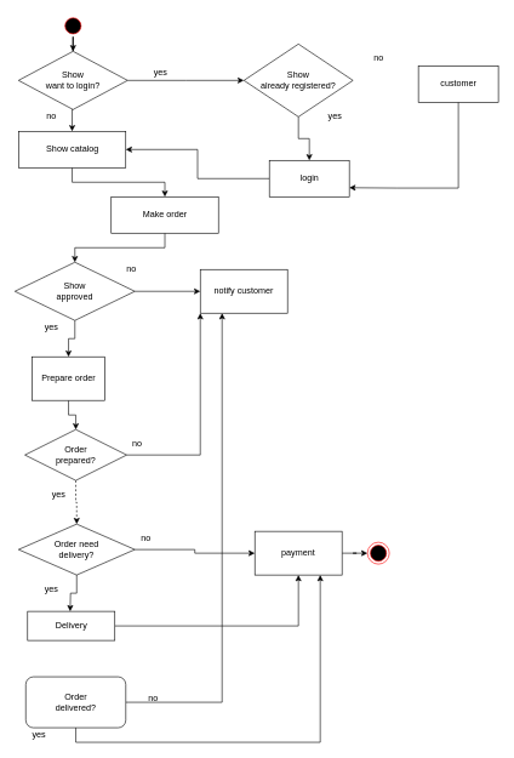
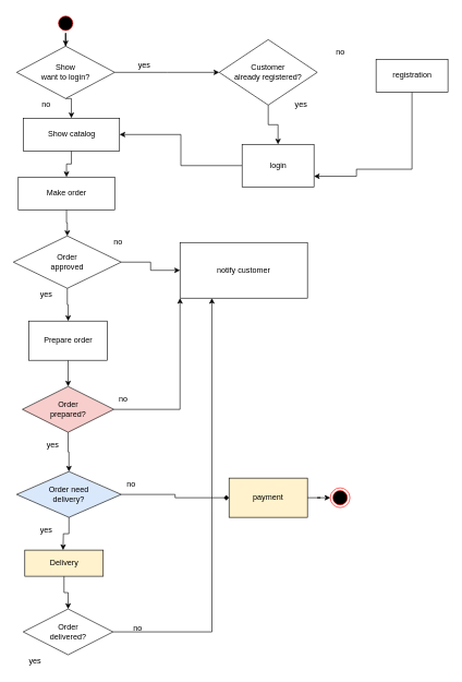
  <mxCell id="0" />
  <mxCell id="1" parent="0" />
  <mxCell id="2" value="" style="edgeStyle=orthogonalEdgeStyle;rounded=0;orthogonalLoop=1;jettySize=auto;html=1;" parent="1" source="3" target="17" edge="1"><mxGeometry relative="1" as="geometry" /></mxCell>
  <mxCell id="3" value="" style="ellipse;html=1;shape=startState;fillColor=#000000;strokeColor=#ff0000;" parent="1" vertex="1"><mxGeometry x="85" y="20" width="30" height="30" as="geometry" /></mxCell>
  <mxCell id="4" value="" style="edgeStyle=orthogonalEdgeStyle;rounded=0;orthogonalLoop=1;jettySize=auto;html=1;" parent="1" source="5" target="7" edge="1"><mxGeometry relative="1" as="geometry" /></mxCell>
- <mxCell id="5" value="Show catalog" style="html=1;" parent="1" vertex="1"><mxGeometry x="25" y="180" width="147.5" height="50" as="geometry" /></mxCell>
+ <mxCell id="5" value="Show catalog" style="html=1;" parent="1" vertex="1"><mxGeometry x="35" y="180" width="147.5" height="50" as="geometry" /></mxCell>
  <mxCell id="6" value="" style="edgeStyle=orthogonalEdgeStyle;rounded=0;orthogonalLoop=1;jettySize=auto;html=1;" parent="1" source="7" target="20" edge="1"><mxGeometry relative="1" as="geometry" /></mxCell>
- <mxCell id="7" value="&lt;div&gt;Make order&lt;/div&gt;" style="html=1;" parent="1" vertex="1"><mxGeometry x="152.5" y="270" width="147.5" height="50" as="geometry" /></mxCell>
+ <mxCell id="7" value="&lt;div&gt;Make order&lt;/div&gt;" style="html=1;" parent="1" vertex="1"><mxGeometry x="27.5" y="270" width="147.5" height="50" as="geometry" /></mxCell>
  <mxCell id="8" style="edgeStyle=orthogonalEdgeStyle;rounded=0;orthogonalLoop=1;jettySize=auto;html=1;" parent="1" source="9" target="5" edge="1"><mxGeometry relative="1" as="geometry" /></mxCell>
- <mxCell id="9" value="login" style="html=1;" parent="1" vertex="1"><mxGeometry x="370" y="220" width="110" height="50" as="geometry" /></mxCell>
+ <mxCell id="9" value="login" style="html=1;" parent="1" vertex="1"><mxGeometry x="370" y="220" width="110" height="65" as="geometry" /></mxCell>
  <mxCell id="10" style="edgeStyle=orthogonalEdgeStyle;rounded=0;orthogonalLoop=1;jettySize=auto;html=1;entryX=1;entryY=0.75;entryDx=0;entryDy=0;" parent="1" source="11" target="9" edge="1"><mxGeometry relative="1" as="geometry"><Array as="points"><mxPoint x="630" y="258" /><mxPoint x="545" y="258" /></Array></mxGeometry></mxCell>
- <mxCell id="11" value="customer" style="html=1;" parent="1" vertex="1"><mxGeometry x="575" y="90" width="110" height="50" as="geometry" /></mxCell>
+ <mxCell id="11" value="registration" style="html=1;" parent="1" vertex="1"><mxGeometry x="575" y="90" width="110" height="50" as="geometry" /></mxCell>
  <mxCell id="12" value="&lt;div&gt;no&lt;/div&gt;" style="text;html=1;resizable=0;autosize=1;align=center;verticalAlign=middle;points=[];fillColor=none;strokeColor=none;rounded=0;" parent="1" vertex="1"><mxGeometry x="55" y="150" width="30" height="20" as="geometry" /></mxCell>
  <mxCell id="13" value="" style="edgeStyle=orthogonalEdgeStyle;rounded=0;orthogonalLoop=1;jettySize=auto;html=1;" parent="1" source="14" target="9" edge="1"><mxGeometry relative="1" as="geometry" /></mxCell>
- <mxCell id="14" value="Show &lt;br&gt;already registered?" style="rhombus;whiteSpace=wrap;html=1;" parent="1" vertex="1"><mxGeometry x="335" y="60" width="150" height="100" as="geometry" /></mxCell>
+ <mxCell id="14" value="Customer &lt;br&gt;already registered?" style="rhombus;whiteSpace=wrap;html=1;" parent="1" vertex="1"><mxGeometry x="335" y="60" width="150" height="100" as="geometry" /></mxCell>
  <mxCell id="15" style="edgeStyle=orthogonalEdgeStyle;rounded=0;orthogonalLoop=1;jettySize=auto;html=1;exitX=1;exitY=0.5;exitDx=0;exitDy=0;" parent="1" source="17" edge="1"><mxGeometry relative="1" as="geometry"><mxPoint x="335" y="110" as="targetPoint" /></mxGeometry></mxCell>
  <mxCell id="16" style="edgeStyle=orthogonalEdgeStyle;rounded=0;orthogonalLoop=1;jettySize=auto;html=1;exitX=0.5;exitY=1;exitDx=0;exitDy=0;entryX=0.5;entryY=0;entryDx=0;entryDy=0;" parent="1" source="17" target="5" edge="1"><mxGeometry relative="1" as="geometry" /></mxCell>
  <mxCell id="17" value="Show &lt;br&gt;want to login?" style="rhombus;whiteSpace=wrap;html=1;" parent="1" vertex="1"><mxGeometry x="25" y="70" width="150" height="80" as="geometry" /></mxCell>
  <mxCell id="18" style="edgeStyle=orthogonalEdgeStyle;rounded=0;orthogonalLoop=1;jettySize=auto;html=1;exitX=0.5;exitY=1;exitDx=0;exitDy=0;" parent="1" source="20" target="25" edge="1"><mxGeometry relative="1" as="geometry" /></mxCell>
  <mxCell id="19" value="" style="edgeStyle=orthogonalEdgeStyle;rounded=0;orthogonalLoop=1;jettySize=auto;html=1;" parent="1" source="20" target="27" edge="1"><mxGeometry relative="1" as="geometry" /></mxCell>
- <mxCell id="20" value="Show&lt;br&gt;approved" style="rhombus;whiteSpace=wrap;html=1;" parent="1" vertex="1"><mxGeometry x="20" y="360" width="165" height="80" as="geometry" /></mxCell>
+ <mxCell id="20" value="Order&lt;br&gt;approved" style="rhombus;whiteSpace=wrap;html=1;" parent="1" vertex="1"><mxGeometry x="20" y="360" width="165" height="80" as="geometry" /></mxCell>
  <mxCell id="21" value="yes" style="text;html=1;resizable=0;autosize=1;align=center;verticalAlign=middle;points=[];fillColor=none;strokeColor=none;rounded=0;" parent="1" vertex="1"><mxGeometry x="205" y="90" width="30" height="20" as="geometry" /></mxCell>
  <mxCell id="22" value="&lt;div&gt;no&lt;/div&gt;" style="text;html=1;resizable=0;autosize=1;align=center;verticalAlign=middle;points=[];fillColor=none;strokeColor=none;rounded=0;" parent="1" vertex="1"><mxGeometry x="505" y="70" width="30" height="20" as="geometry" /></mxCell>
  <mxCell id="23" value="yes" style="text;html=1;resizable=0;autosize=1;align=center;verticalAlign=middle;points=[];fillColor=none;strokeColor=none;rounded=0;" parent="1" vertex="1"><mxGeometry x="445" y="150" width="30" height="20" as="geometry" /></mxCell>
  <mxCell id="24" value="" style="edgeStyle=orthogonalEdgeStyle;rounded=0;orthogonalLoop=1;jettySize=auto;html=1;" parent="1" source="25" target="31" edge="1"><mxGeometry relative="1" as="geometry" /></mxCell>
- <mxCell id="25" value="&lt;span class=&quot;VIiyi&quot; lang=&quot;en&quot;&gt;&lt;span class=&quot;JLqJ4b ChMk0b&quot;&gt;&lt;span&gt;Prepare order&lt;/span&gt;&lt;/span&gt;&lt;/span&gt; " style="whiteSpace=wrap;html=1;" parent="1" vertex="1"><mxGeometry x="43.75" y="490" width="100" height="60" as="geometry" /></mxCell>
+ <mxCell id="25" value="&lt;span class=&quot;VIiyi&quot; lang=&quot;en&quot;&gt;&lt;span class=&quot;JLqJ4b ChMk0b&quot;&gt;&lt;span&gt;Prepare order&lt;/span&gt;&lt;/span&gt;&lt;/span&gt; " style="whiteSpace=wrap;html=1;" parent="1" vertex="1"><mxGeometry x="43.75" y="490" width="120" height="60" as="geometry" /></mxCell>
  <mxCell id="26" value="yes" style="text;html=1;resizable=0;autosize=1;align=center;verticalAlign=middle;points=[];fillColor=none;strokeColor=none;rounded=0;" parent="1" vertex="1"><mxGeometry x="55" y="440" width="30" height="20" as="geometry" /></mxCell>
- <mxCell id="27" value="notify customer" style="whiteSpace=wrap;html=1;" parent="1" vertex="1"><mxGeometry x="275" y="370" width="120" height="60" as="geometry" /></mxCell>
+ <mxCell id="27" value="notify customer" style="whiteSpace=wrap;html=1;" parent="1" vertex="1"><mxGeometry x="275" y="370" width="195" height="85" as="geometry" /></mxCell>
  <mxCell id="28" value="&lt;div&gt;no&lt;/div&gt;" style="text;html=1;resizable=0;autosize=1;align=center;verticalAlign=middle;points=[];fillColor=none;strokeColor=none;rounded=0;" parent="1" vertex="1"><mxGeometry x="165" y="360" width="30" height="20" as="geometry" /></mxCell>
  <mxCell id="29" style="edgeStyle=orthogonalEdgeStyle;rounded=0;orthogonalLoop=1;jettySize=auto;html=1;exitX=1;exitY=0.5;exitDx=0;exitDy=0;entryX=0;entryY=1;entryDx=0;entryDy=0;" parent="1" source="31" target="27" edge="1"><mxGeometry relative="1" as="geometry" /></mxCell>
- <mxCell id="30" style="edgeStyle=orthogonalEdgeStyle;rounded=0;orthogonalLoop=1;jettySize=auto;html=1;exitX=0.5;exitY=1;exitDx=0;exitDy=0;dashed=1;" parent="1" source="31" target="35" edge="1"><mxGeometry relative="1" as="geometry" /></mxCell>
- <mxCell id="31" value="Order&lt;br&gt;prepared?" style="rhombus;whiteSpace=wrap;html=1;" parent="1" vertex="1"><mxGeometry x="33.75" y="590" width="140" height="70" as="geometry" /></mxCell>
+ <mxCell id="30" style="edgeStyle=orthogonalEdgeStyle;rounded=0;orthogonalLoop=1;jettySize=auto;html=1;exitX=0.5;exitY=1;exitDx=0;exitDy=0;" parent="1" source="31" target="35" edge="1"><mxGeometry relative="1" as="geometry" /></mxCell>
+ <mxCell id="31" value="Order&lt;br&gt;prepared?" style="rhombus;whiteSpace=wrap;html=1;fillColor=#f8cecc;" parent="1" vertex="1"><mxGeometry x="33.75" y="590" width="140" height="70" as="geometry" /></mxCell>
  <mxCell id="32" value="&lt;div&gt;no&lt;/div&gt;" style="text;html=1;resizable=0;autosize=1;align=center;verticalAlign=middle;points=[];fillColor=none;strokeColor=none;rounded=0;" parent="1" vertex="1"><mxGeometry x="172.5" y="600" width="30" height="20" as="geometry" /></mxCell>
- <mxCell id="33" value="" style="edgeStyle=orthogonalEdgeStyle;rounded=0;orthogonalLoop=1;jettySize=auto;html=1;" parent="1" source="35" target="39" edge="1"><mxGeometry relative="1" as="geometry" /></mxCell>
+ <mxCell id="33" value="" style="edgeStyle=orthogonalEdgeStyle;rounded=0;orthogonalLoop=1;jettySize=auto;html=1;endArrow=diamond;" parent="1" source="35" target="39" edge="1"><mxGeometry relative="1" as="geometry" /></mxCell>
  <mxCell id="34" value="" style="edgeStyle=orthogonalEdgeStyle;rounded=0;orthogonalLoop=1;jettySize=auto;html=1;" parent="1" source="35" edge="1"><mxGeometry relative="1" as="geometry"><mxPoint x="96" y="840" as="targetPoint" /></mxGeometry></mxCell>
- <mxCell id="35" value="Order need&lt;br&gt; delivery?" style="rhombus;whiteSpace=wrap;html=1;" parent="1" vertex="1"><mxGeometry x="25" y="720" width="160" height="70" as="geometry" /></mxCell>
+ <mxCell id="35" value="Order need&lt;br&gt; delivery?" style="rhombus;whiteSpace=wrap;html=1;fillColor=#dae8fc;" parent="1" vertex="1"><mxGeometry x="25" y="720" width="160" height="70" as="geometry" /></mxCell>
  <mxCell id="36" value="yes" style="text;html=1;resizable=0;autosize=1;align=center;verticalAlign=middle;points=[];fillColor=none;strokeColor=none;rounded=0;" parent="1" vertex="1"><mxGeometry x="65" y="670" width="30" height="20" as="geometry" /></mxCell>
  <mxCell id="37" value="yes" style="text;html=1;resizable=0;autosize=1;align=center;verticalAlign=middle;points=[];fillColor=none;strokeColor=none;rounded=0;" parent="1" vertex="1"><mxGeometry x="55" y="800" width="30" height="20" as="geometry" /></mxCell>
  <mxCell id="38" value="" style="edgeStyle=orthogonalEdgeStyle;rounded=0;orthogonalLoop=1;jettySize=auto;html=1;" parent="1" source="39" target="46" edge="1"><mxGeometry relative="1" as="geometry" /></mxCell>
- <mxCell id="39" value="payment" style="whiteSpace=wrap;html=1;" parent="1" vertex="1"><mxGeometry x="350" y="730" width="120" height="60" as="geometry" /></mxCell>
+ <mxCell id="39" value="payment" style="whiteSpace=wrap;html=1;fillColor=#fff2cc;" parent="1" vertex="1"><mxGeometry x="350" y="730" width="120" height="60" as="geometry" /></mxCell>
  <mxCell id="40" value="&lt;div&gt;no&lt;/div&gt;" style="text;html=1;resizable=0;autosize=1;align=center;verticalAlign=middle;points=[];fillColor=none;strokeColor=none;rounded=0;" parent="1" vertex="1"><mxGeometry x="185" y="730" width="30" height="20" as="geometry" /></mxCell>
  <mxCell id="41" style="edgeStyle=orthogonalEdgeStyle;rounded=0;orthogonalLoop=1;jettySize=auto;html=1;exitX=1;exitY=0.5;exitDx=0;exitDy=0;entryX=0.25;entryY=1;entryDx=0;entryDy=0;" parent="1" source="43" target="27" edge="1"><mxGeometry relative="1" as="geometry" /></mxCell>
- <mxCell id="42" style="edgeStyle=orthogonalEdgeStyle;rounded=0;orthogonalLoop=1;jettySize=auto;html=1;entryX=0.75;entryY=1;entryDx=0;entryDy=0;" parent="1" source="43" target="39" edge="1"><mxGeometry relative="1" as="geometry"><Array as="points"><mxPoint x="104" y="1020" /><mxPoint x="440" y="1020" /></Array></mxGeometry></mxCell>
- <mxCell id="43" value="Order&lt;br&gt;delivered?" style="whiteSpace=wrap;html=1;rounded=1;" parent="1" vertex="1"><mxGeometry x="35" y="930" width="137.5" height="70" as="geometry" /></mxCell>
+ <mxCell id="43" value="Order&lt;br&gt;delivered?" style="rhombus;whiteSpace=wrap;html=1;" parent="1" vertex="1"><mxGeometry x="35" y="930" width="137.5" height="70" as="geometry" /></mxCell>
  <mxCell id="44" value="&lt;div&gt;no&lt;/div&gt;" style="text;html=1;resizable=0;autosize=1;align=center;verticalAlign=middle;points=[];fillColor=none;strokeColor=none;rounded=0;" parent="1" vertex="1"><mxGeometry x="195" y="950" width="30" height="20" as="geometry" /></mxCell>
  <mxCell id="45" value="yes" style="text;html=1;resizable=0;autosize=1;align=center;verticalAlign=middle;points=[];fillColor=none;strokeColor=none;rounded=0;rotation=0;" parent="1" vertex="1"><mxGeometry x="37.5" y="1000" width="30" height="20" as="geometry" /></mxCell>
  <mxCell id="46" value="" style="ellipse;html=1;shape=endState;fillColor=#000000;strokeColor=#ff0000;" parent="1" vertex="1"><mxGeometry x="505" y="745" width="30" height="30" as="geometry" /></mxCell>
- <mxCell id="47" style="edgeStyle=orthogonalEdgeStyle;rounded=0;orthogonalLoop=1;jettySize=auto;html=1;" parent="1" source="48" target="39" edge="1"><mxGeometry relative="1" as="geometry" /></mxCell>
- <mxCell id="48" value="Delivery" style="whiteSpace=wrap;html=1;" parent="1" vertex="1"><mxGeometry x="37.5" y="840" width="120" height="40" as="geometry" /></mxCell>
+ <mxCell id="47" style="edgeStyle=orthogonalEdgeStyle;rounded=0;orthogonalLoop=1;jettySize=auto;html=1;entryX=0.5;entryY=0;entryDx=0;entryDy=0;" parent="1" source="48" target="43" edge="1"><mxGeometry relative="1" as="geometry" /></mxCell>
+ <mxCell id="48" value="Delivery" style="whiteSpace=wrap;html=1;fillColor=#fff2cc;" parent="1" vertex="1"><mxGeometry x="37.5" y="840" width="120" height="40" as="geometry" /></mxCell>
